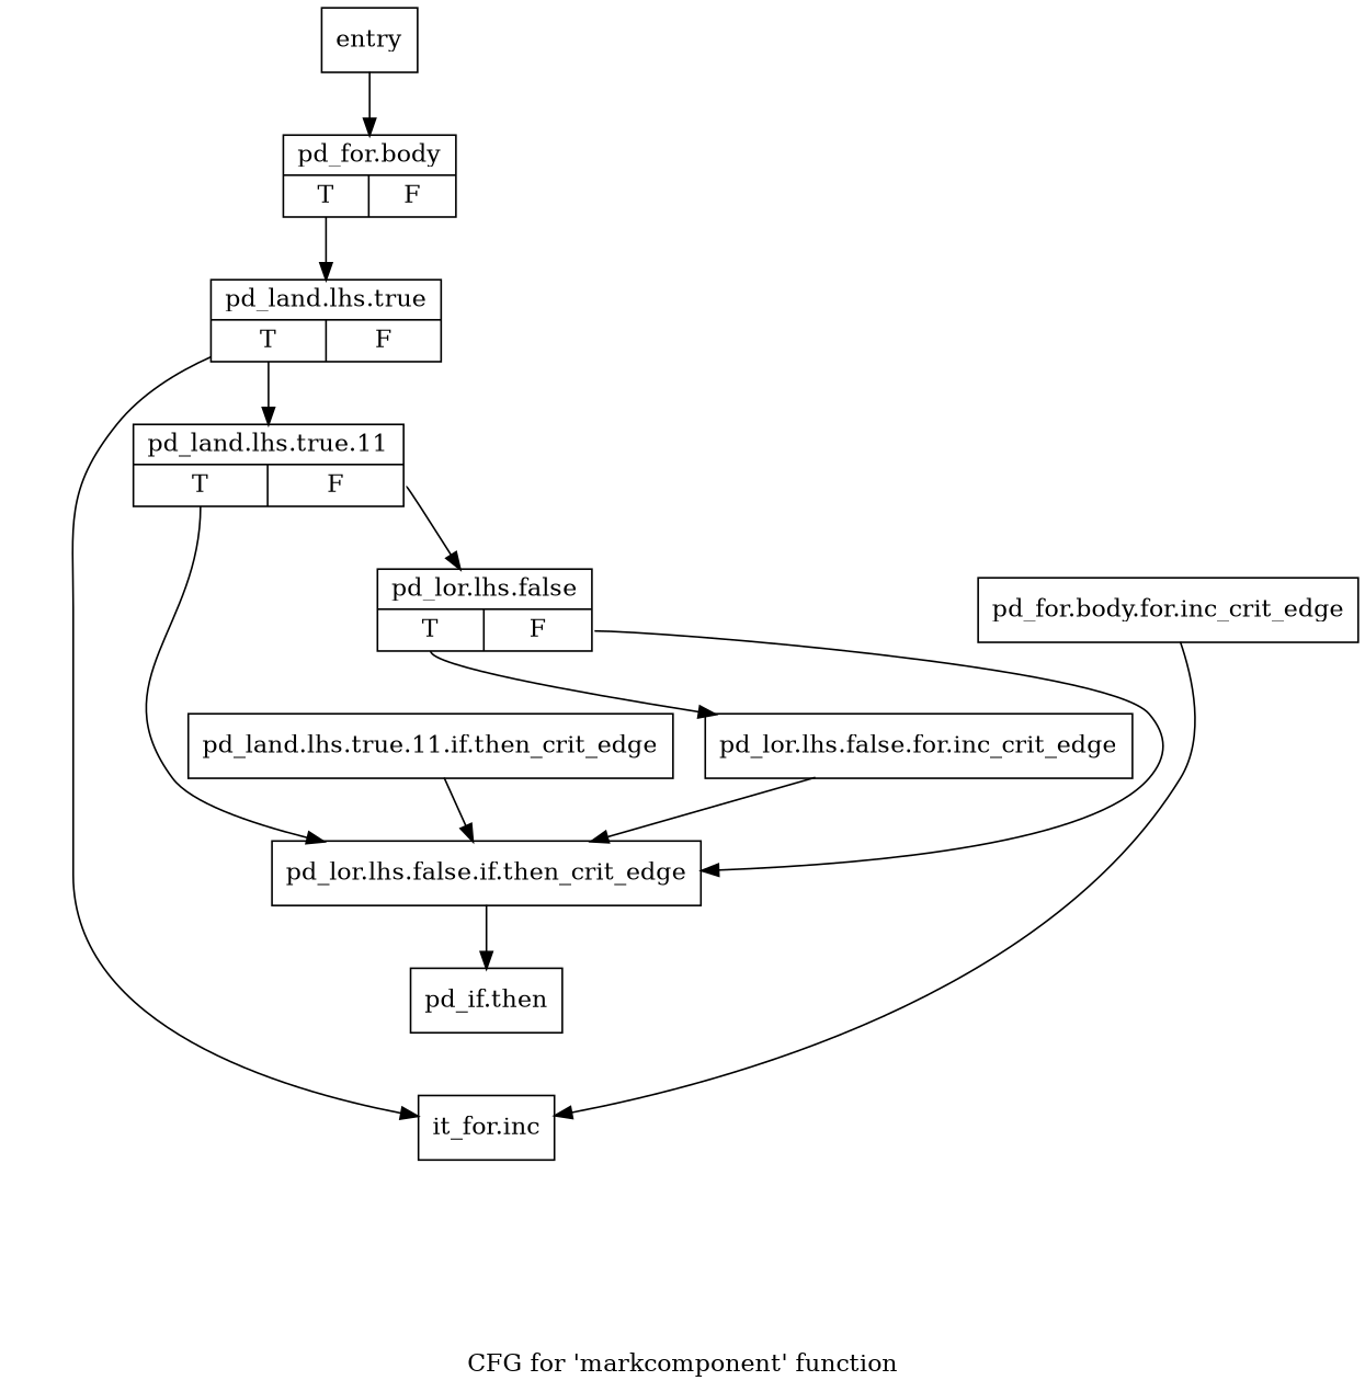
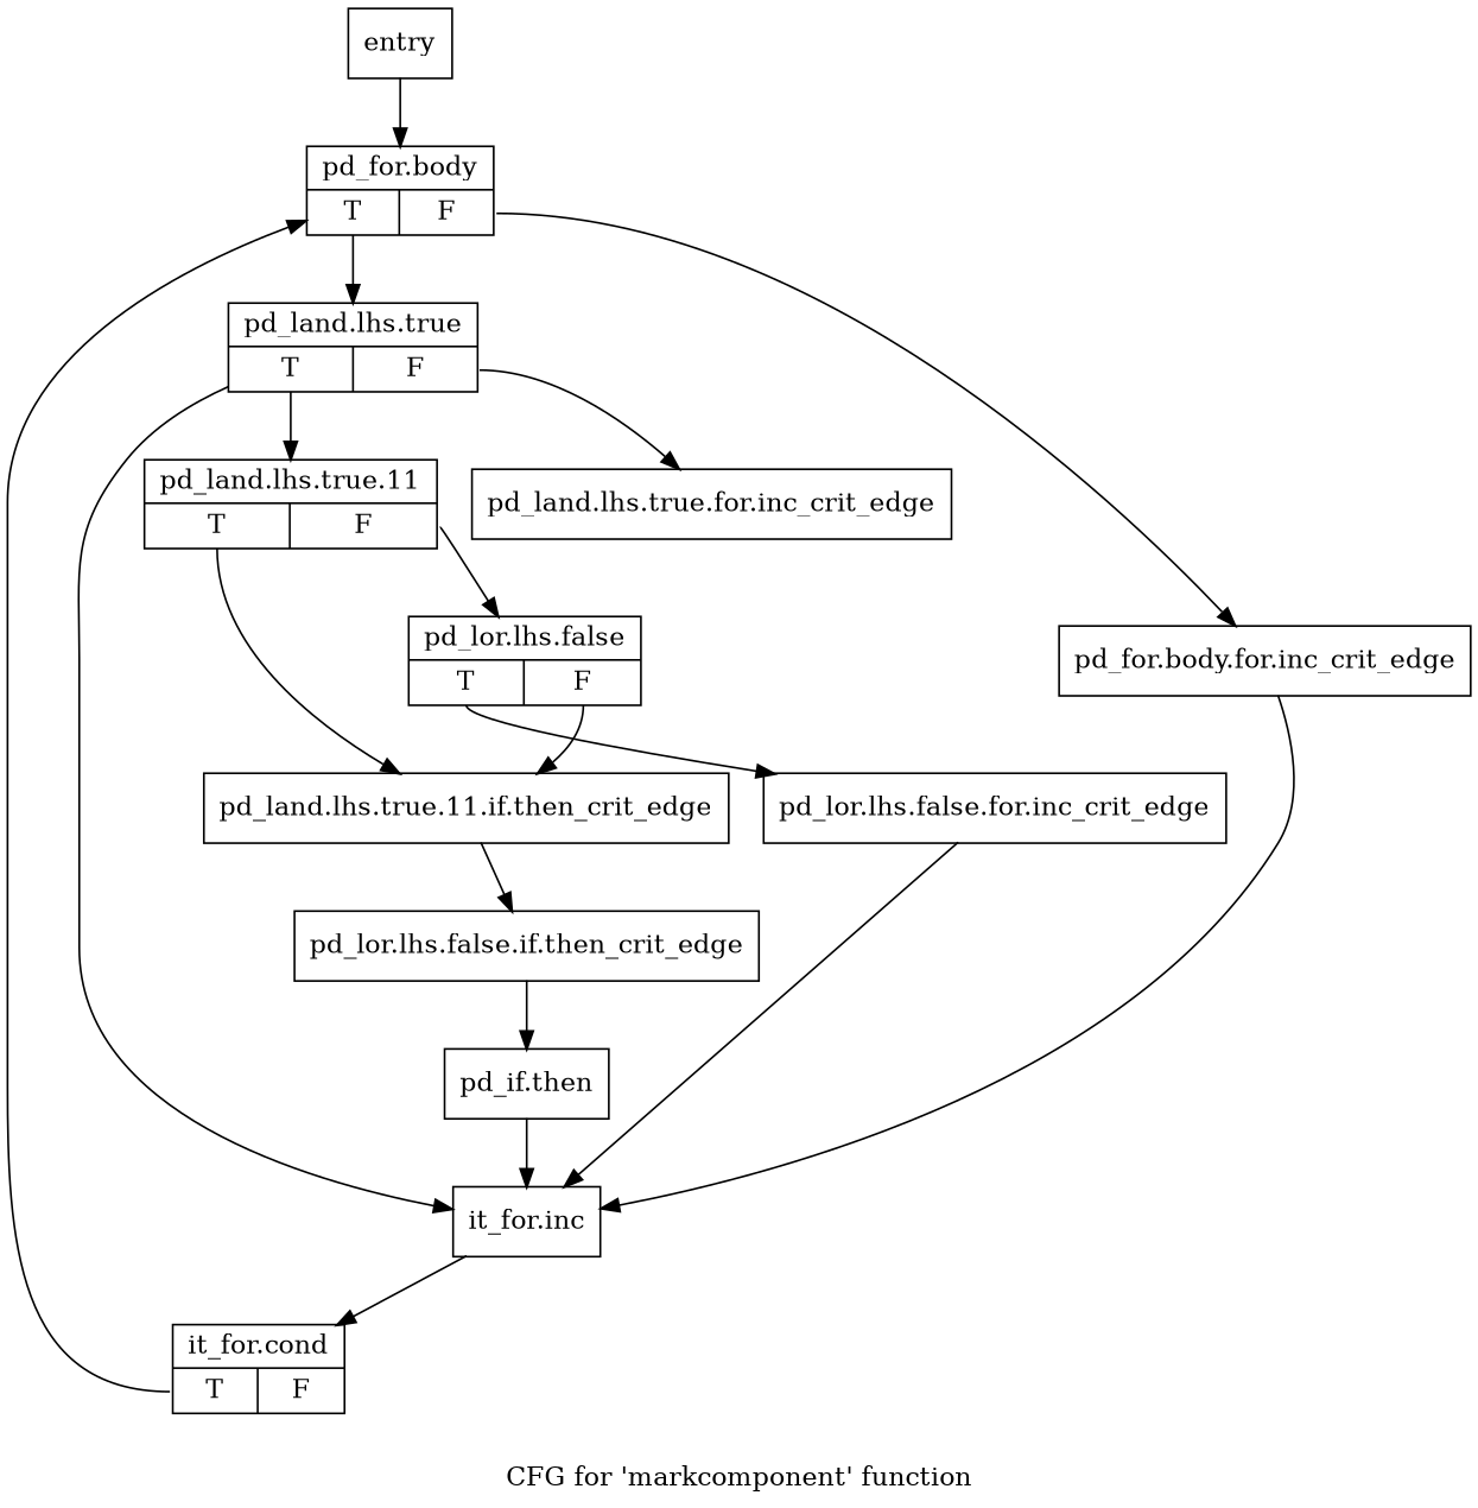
  digraph {
    label="CFG for 'markcomponent' function"
    node [shape=record]
    n1 [label="{entry}"]
    n2 [label="{pd_for.body|{<s0>T|<s1>F}}"]
+   n3 [label="{it_for.cond|{<s0>T|<s1>F}}"]
    n4 [label="{pd_land.lhs.true|{<s0>T|<s1>F}}"]
    n5 [label="{pd_for.body.for.inc_crit_edge}"]
    n6 [label="{pd_land.lhs.true.11|{<s0>T|<s1>F}}"]
+   n7 [label="{pd_land.lhs.true.for.inc_crit_edge}"]
    n8 [label="{it_for.inc}"]
    n9 [label="{pd_land.lhs.true.11.if.then_crit_edge}"]
    n10 [label="{pd_lor.lhs.false|{<s0>T|<s1>F}}"]
    n11 [label="{pd_lor.lhs.false.if.then_crit_edge}"]
    n12 [label="{pd_lor.lhs.false.for.inc_crit_edge}"]
    n13 [label="{pd_if.then}"]
    n1 -> n2
    n2 -> n4 [tailport=s0]
+   n2 -> n5 [tailport=s1]
+   n3 -> n2 [tailport=s0]
    n4 -> n6 [tailport=s0]
+   n4 -> n7 [tailport=s1]
    n4 -> n8
    n5 -> n8
-   n6 -> n11 [tailport=s0]
+   n6 -> n9 [tailport=s0]
    n6 -> n10 [tailport=s1]
+   n8 -> n3
    n9 -> n11
-   n10 -> n11 [tailport=s1]
+   n10 -> n9 [tailport=s1]
    n10 -> n12 [tailport=s0]
    n11 -> n13
-   n12 -> n11
+   n12 -> n8
+   n13 -> n8
  }
